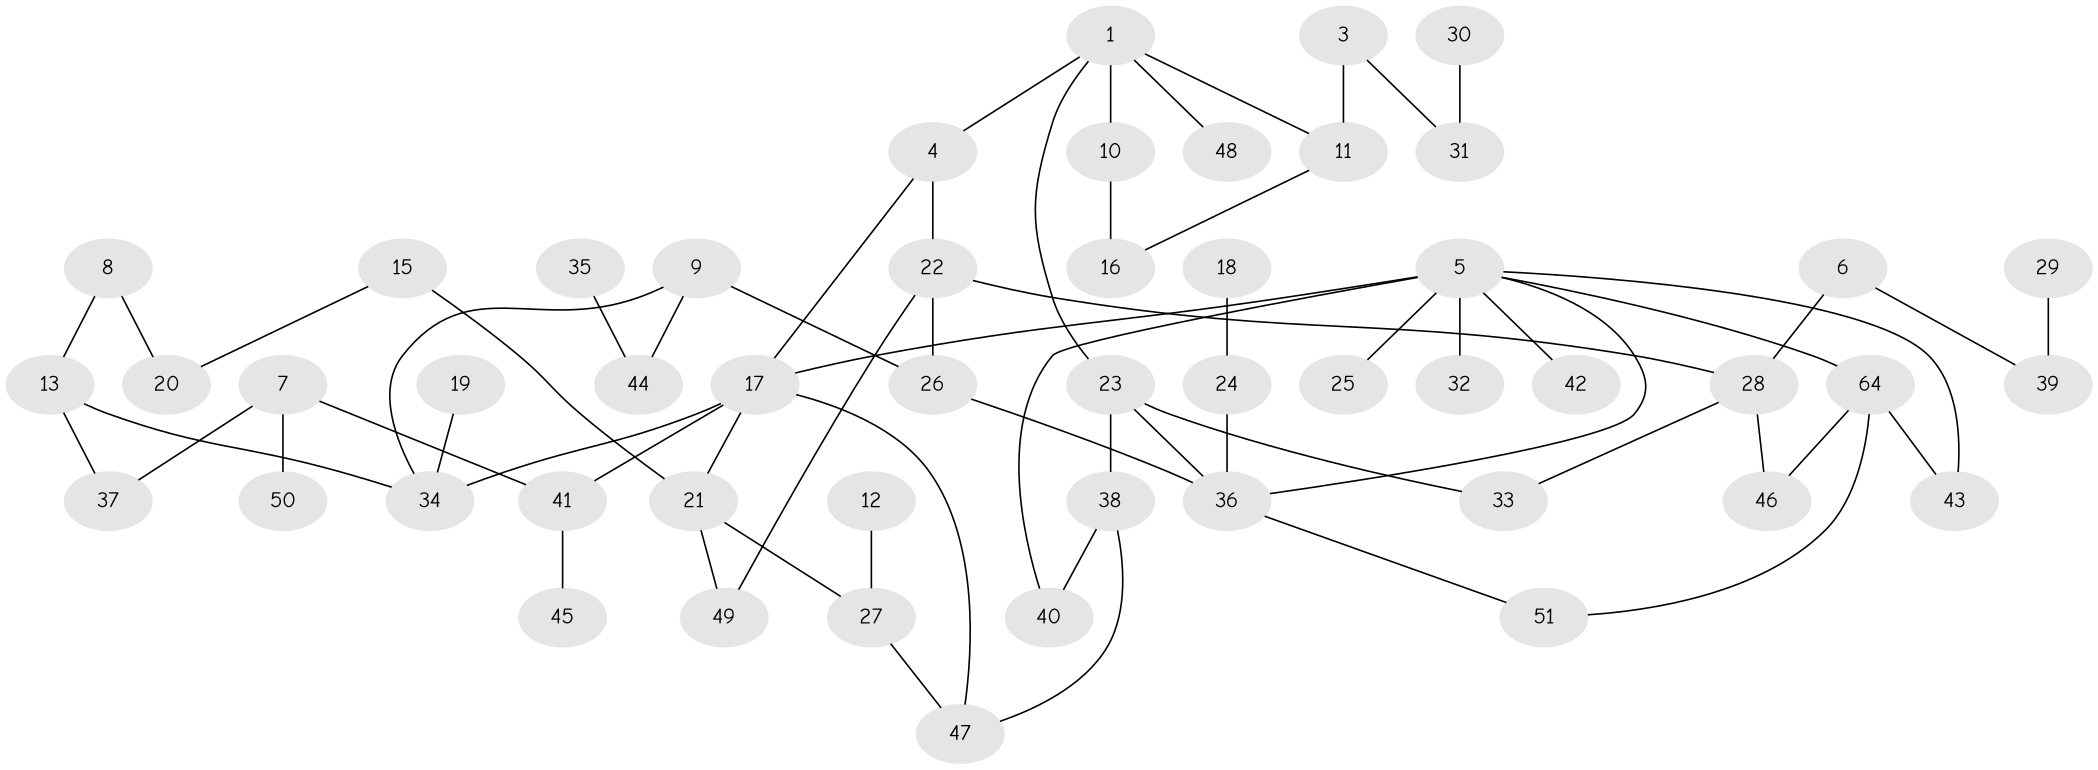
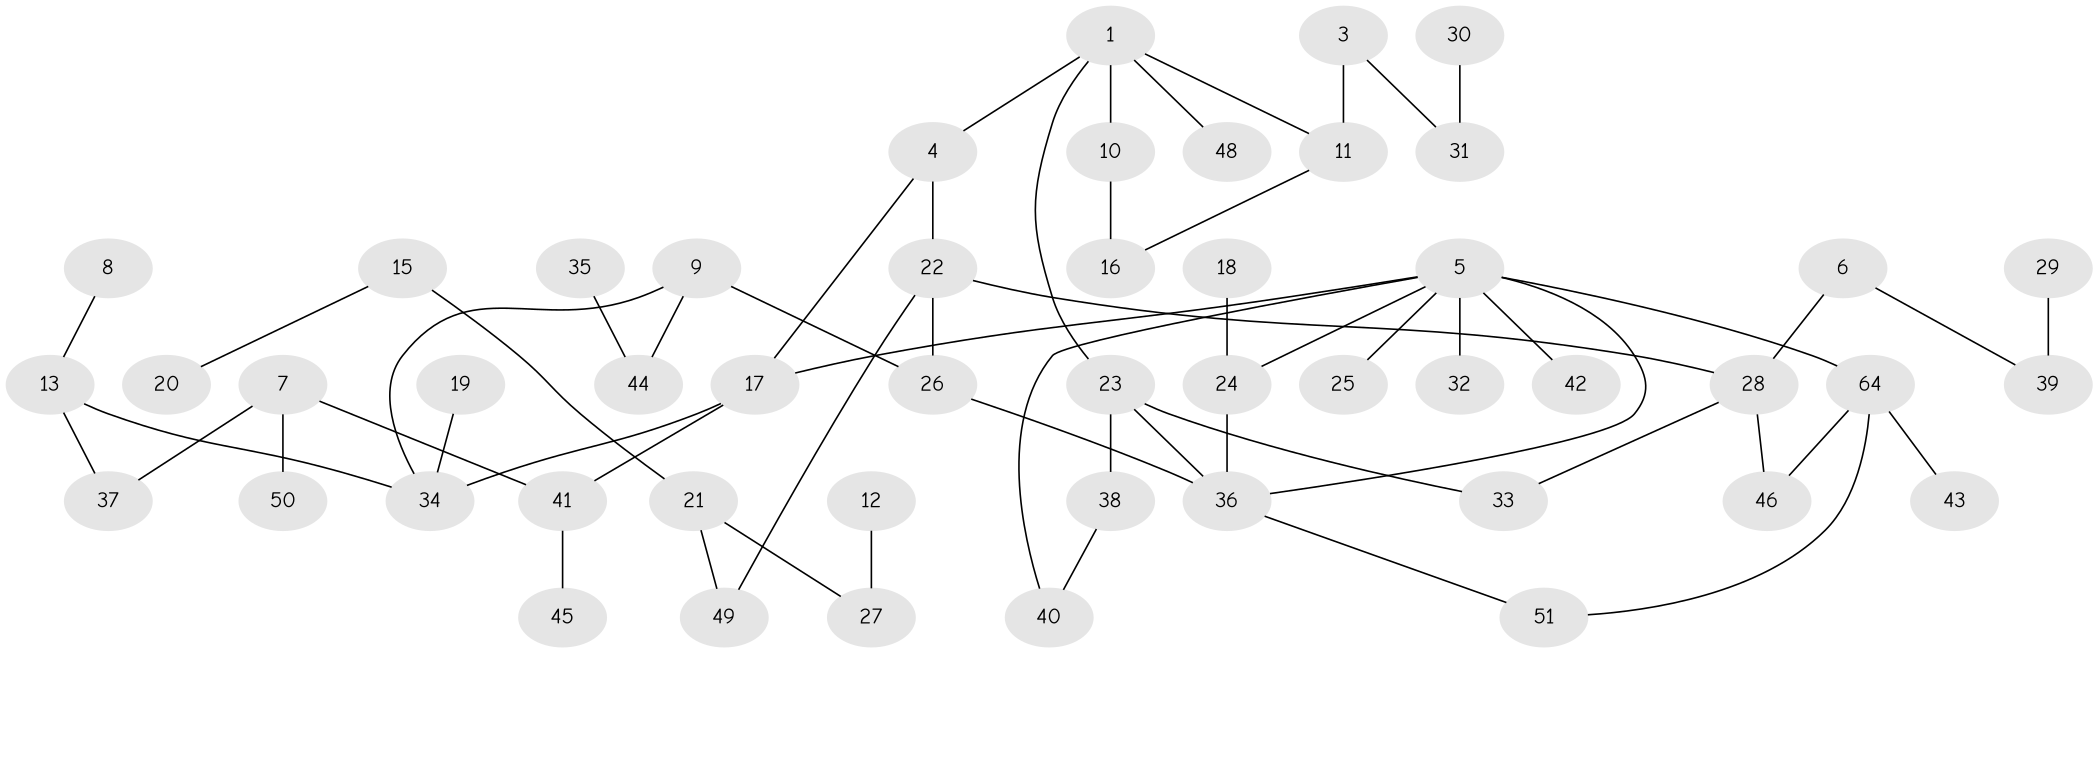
  graph {
    fontname="Comic Neue"
    node [color=gray90 fontname="Comic Neue" style=filled]
    edge [fontname="Comic Neue" weight=1.0]
    1
    4
    10
    11
    23
    48
    17
    22
    16
    36
    33
    38
    28
    46
    3
    31
    41
    34
    21
-   47
    26
    49
    5
    n24 [label=64]
    24
    25
    32
    40
    42
    43
    51
    6
    39
    7
    37
    50
    45
    8
    13
    20
    9
    44
    12
    27
    15
    18
    19
    29
    30
    35
    1 -- 4
    1 -- 10
    1 -- 11
    1 -- 23
    1 -- 48
    4 -- 17
    4 -- 22
    10 -- 16
    11 -- 16
    23 -- 36
    23 -- 33
    23 -- 38
    17 -- 41
    17 -- 34
-   17 -- 21
-   17 -- 47
    22 -- 28
    22 -- 26
    22 -- 49
    36 -- 51
-   38 -- 47
    38 -- 40
    28 -- 33
    28 -- 46
    3 -- 11
    3 -- 31
    41 -- 45
    21 -- 49
    21 -- 27
    26 -- 36
    5 -- 17
    5 -- 36
    5 -- n24
-   5 -- 43
+   5 -- 24
    5 -- 25
    5 -- 32
    5 -- 40
    5 -- 42
    n24 -- 46
    n24 -- 43
    n24 -- 51
    24 -- 36
    6 -- 28
    6 -- 39
    7 -- 41
    7 -- 37
    7 -- 50
    8 -- 13
-   8 -- 20
    13 -- 34
    13 -- 37
    9 -- 34
    9 -- 26
    9 -- 44
    12 -- 27
-   27 -- 47
    15 -- 21
    15 -- 20
    18 -- 24
    19 -- 34
    29 -- 39
    30 -- 31
    35 -- 44
  }
